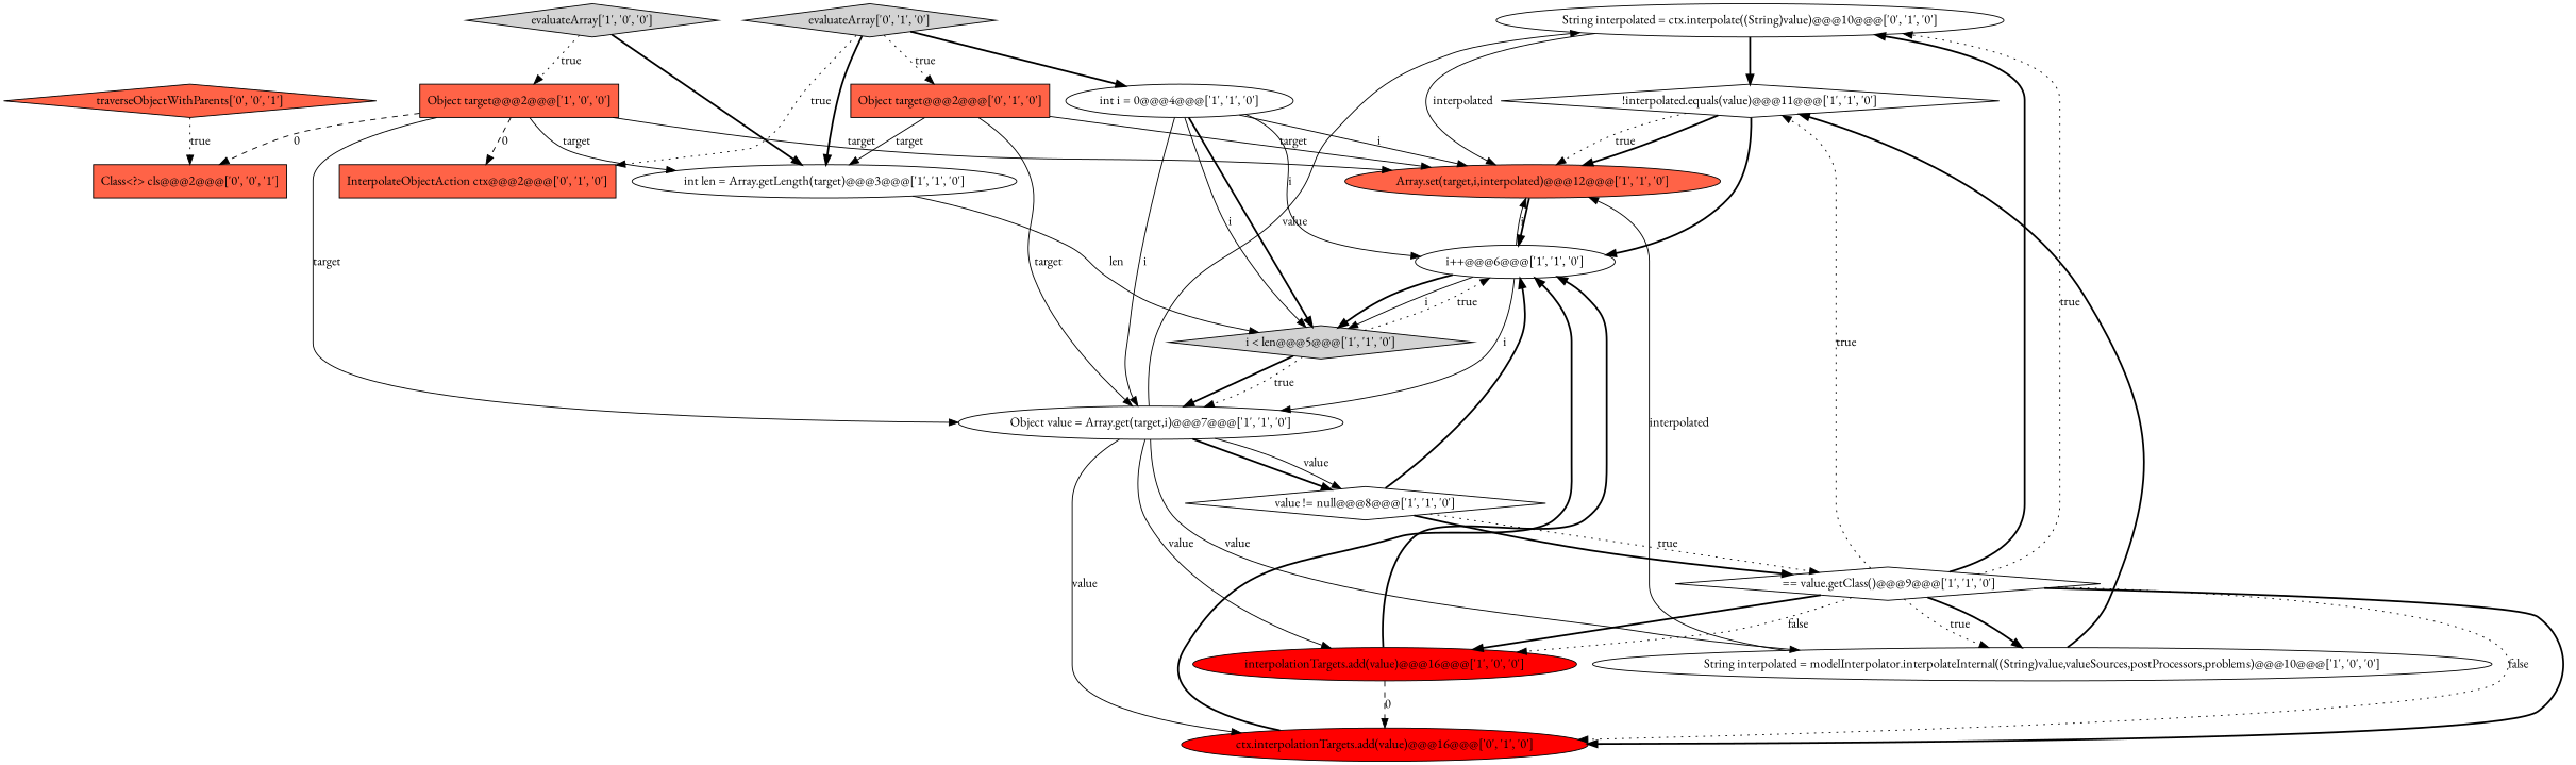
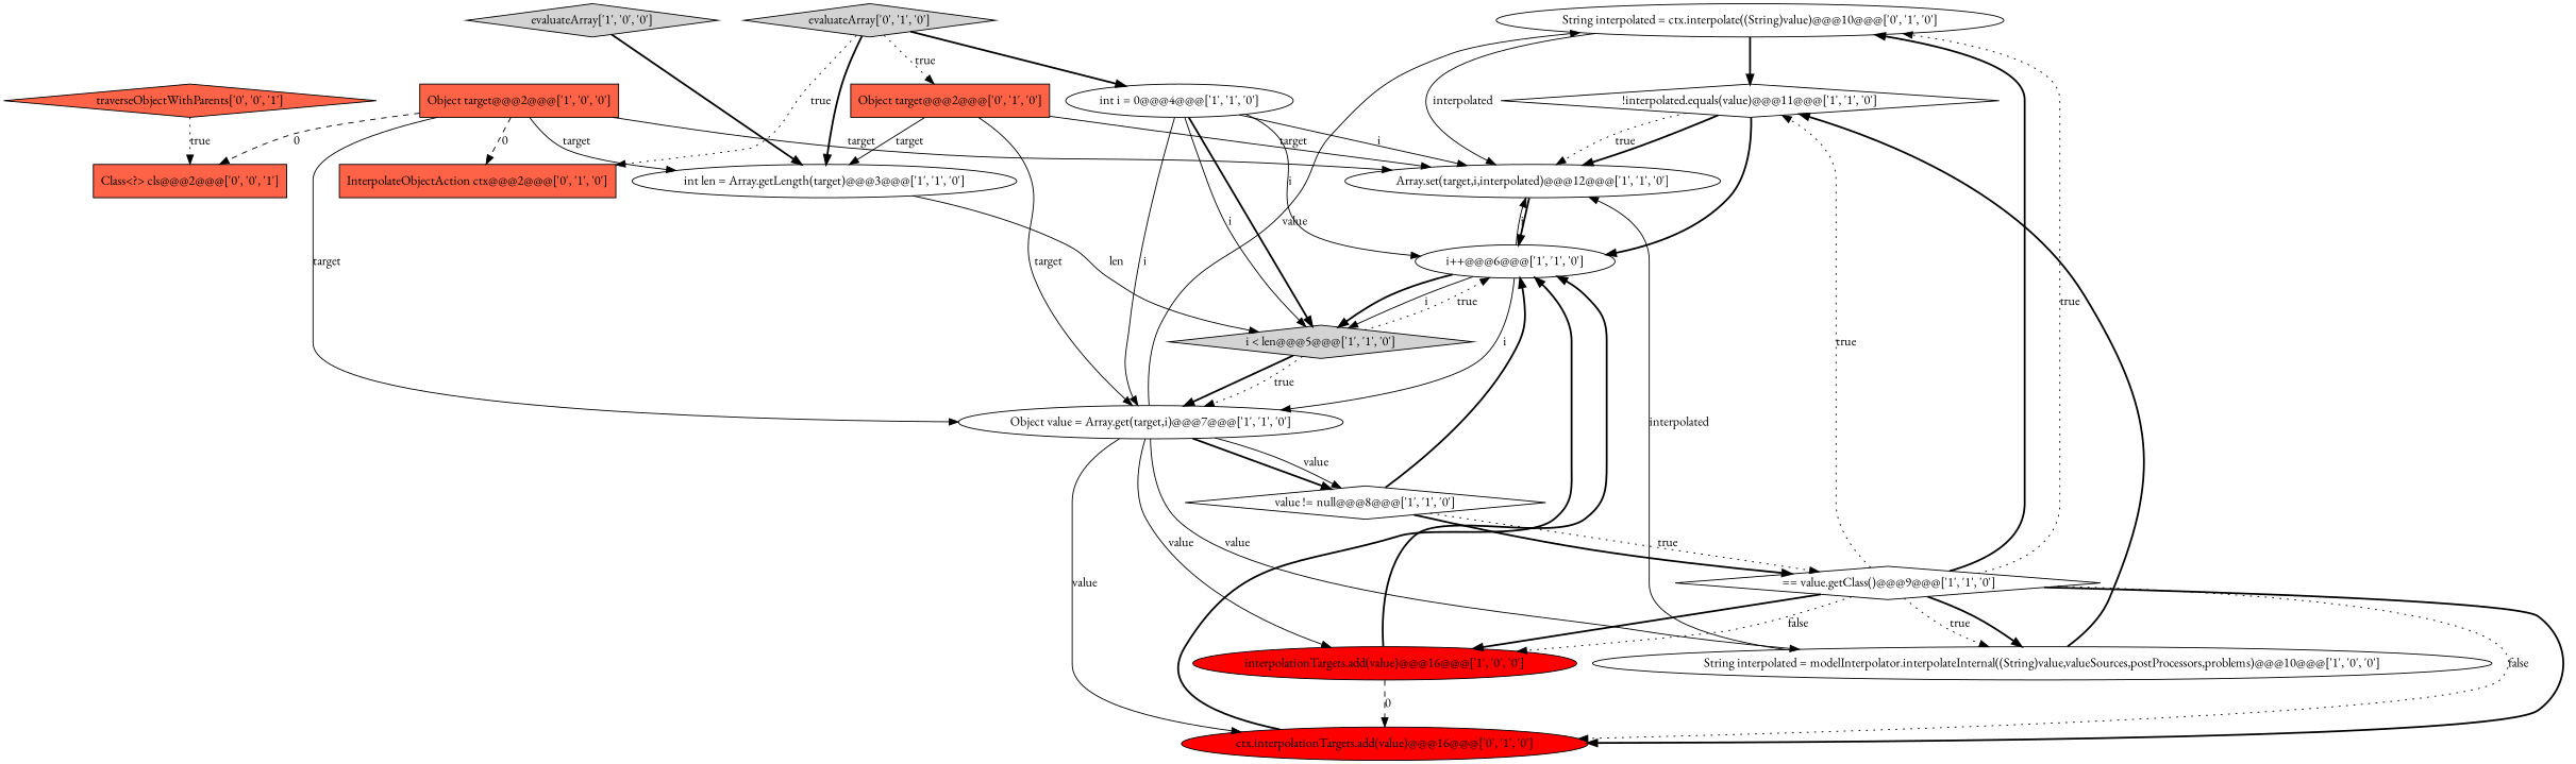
  digraph {
    fontname="EB Garamond"
    node [fillcolor=white fontname="EB Garamond" shape=ellipse style=filled]
    edge [fontname="EB Garamond" style=solid]
    n1 [label="String interpolated = ctx.interpolate((String)value)@@@10@@@['0', '1', '0']"]
    n2 [label="!interpolated.equals(value)@@@11@@@['1', '1', '0']" shape=diamond]
-   n3 [fillcolor=tomato label="Array.set(target,i,interpolated)@@@12@@@['1', '1', '0']"]
+   n3 [label="Array.set(target,i,interpolated)@@@12@@@['1', '1', '0']"]
    n4 [label="i++@@@6@@@['1', '1', '0']"]
    n5 [fillcolor=tomato label="Object target@@@2@@@['1', '0', '0']" shape=box]
    n6 [fillcolor=tomato label="Class<?> cls@@@2@@@['0', '0', '1']" shape=box]
    n7 [label="int len = Array.getLength(target)@@@3@@@['1', '1', '0']"]
    n8 [label="Object value = Array.get(target,i)@@@7@@@['1', '1', '0']"]
    n9 [fillcolor=tomato label="InterpolateObjectAction ctx@@@2@@@['0', '1', '0']" shape=box]
    n10 [fillcolor=lightgray label="i < len@@@5@@@['1', '1', '0']" shape=diamond]
    n11 [label="value != null@@@8@@@['1', '1', '0']" shape=diamond]
    n12 [label="String interpolated = modelInterpolator.interpolateInternal((String)value,valueSources,postProcessors,problems)@@@10@@@['1', '0', '0']"]
    n13 [fillcolor=red label="ctx.interpolationTargets.add(value)@@@16@@@['0', '1', '0']"]
    n14 [fillcolor=red label="interpolationTargets.add(value)@@@16@@@['1', '0', '0']"]
    n15 [fillcolor=tomato label="traverseObjectWithParents['0', '0', '1']" shape=diamond]
    n16 [label=" == value.getClass()@@@9@@@['1', '1', '0']" shape=diamond]
    n17 [fillcolor=lightgray label="evaluateArray['0', '1', '0']" shape=diamond]
    n18 [fillcolor=tomato label="Object target@@@2@@@['0', '1', '0']" shape=box]
    n19 [label="int i = 0@@@4@@@['1', '1', '0']"]
    n20 [fillcolor=lightgray label="evaluateArray['1', '0', '0']" shape=diamond]
    n1 -> n2 [style=bold]
    n1 -> n3 [label=interpolated]
    n2 -> n3 [label=true style=dotted]
    n2 -> n3 [style=bold]
    n2 -> n4 [style=bold]
    n3 -> n4 [style=bold]
    n4 -> n3 [label=i]
    n4 -> n8 [label=i]
    n4 -> n10 [style=bold]
    n4 -> n10 [label=i]
    n5 -> n3 [label=target]
    n5 -> n6 [label=0 style=dashed]
    n5 -> n7 [label=target]
    n5 -> n8 [label=target]
    n5 -> n9 [label=0 style=dashed]
    n7 -> n10 [label=len]
    n8 -> n1 [label=value]
    n8 -> n11 [style=bold]
    n8 -> n11 [label=value]
    n8 -> n12 [label=value]
    n8 -> n13 [label=value]
    n8 -> n14 [label=value]
    n10 -> n4 [label=true style=dotted]
    n10 -> n8 [style=bold]
    n10 -> n8 [label=true style=dotted]
    n11 -> n4 [style=bold]
    n11 -> n16 [label=true style=dotted]
    n11 -> n16 [style=bold]
    n12 -> n2 [style=bold]
    n12 -> n3 [label=interpolated]
    n13 -> n4 [style=bold]
    n14 -> n4 [style=bold]
    n14 -> n13 [label=0 style=dashed]
    n15 -> n6 [label=true style=dotted]
    n16 -> n1 [style=bold]
    n16 -> n1 [label=true style=dotted]
    n16 -> n2 [label=true style=dotted]
    n16 -> n12 [style=bold]
    n16 -> n12 [label=true style=dotted]
    n16 -> n13 [style=bold]
    n16 -> n13 [label=false style=dotted]
    n16 -> n14 [label=false style=dotted]
    n16 -> n14 [style=bold]
    n17 -> n7 [style=bold]
    n17 -> n9 [label=true style=dotted]
    n17 -> n18 [label=true style=dotted]
    n17 -> n19 [style=bold]
    n18 -> n3 [label=target]
    n18 -> n7 [label=target]
    n18 -> n8 [label=target]
    n19 -> n3 [label=i]
    n19 -> n4 [label=i]
    n19 -> n8 [label=i]
    n19 -> n10 [style=bold]
    n19 -> n10 [label=i]
-   n20 -> n5 [label=true style=dotted]
    n20 -> n7 [style=bold]
  }
